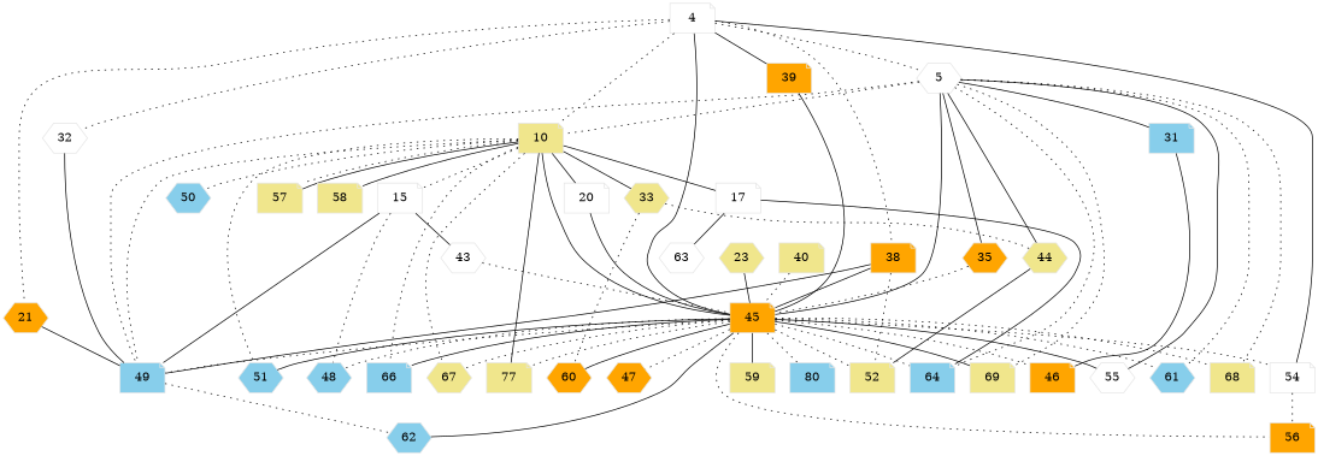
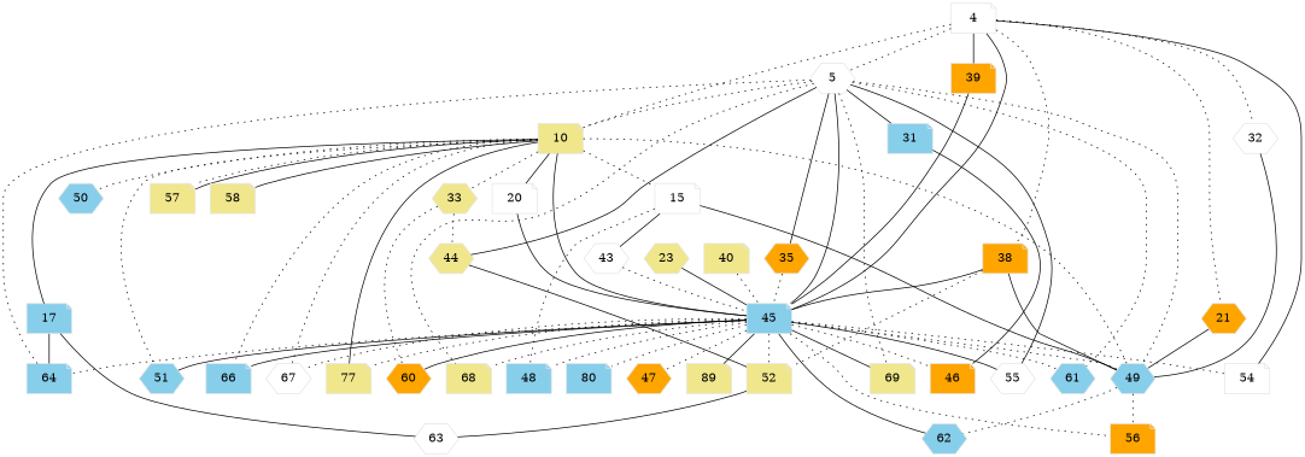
  graph {
    node [color=gray90 fillcolor=khaki shape=note style=filled]
    edge [style=dotted]
    4 [fillcolor=white super="+2"]
    5 [fillcolor=white shape=hexagon super="+1"]
    10 [super="+7+6"]
    21 [fillcolor=orange shape=hexagon]
    32 [fillcolor=white shape=hexagon]
    38 [fillcolor=orange super="+25"]
    39 [fillcolor=orange]
-   45 [fillcolor=orange super="+27+28+9"]
+   45 [fillcolor=skyblue super="+27+28+9"]
    54 [fillcolor=white]
    31 [fillcolor=skyblue]
    35 [fillcolor=orange shape=hexagon super="+26"]
    44 [shape=hexagon super="+18"]
-   49 [fillcolor=skyblue super="+30+29+16"]
+   49 [fillcolor=skyblue shape=hexagon super="+30+29+16"]
    55 [fillcolor=white shape=hexagon]
    61 [fillcolor=skyblue shape=hexagon super="+53+19"]
    64 [fillcolor=skyblue super="+36"]
    68
    69 [super="+41"]
    15 [fillcolor=white]
-   17 [fillcolor=white]
+   17 [fillcolor=skyblue]
    20 [fillcolor=white]
    33 [shape=hexagon super="+12"]
    50 [fillcolor=skyblue shape=hexagon]
    51 [fillcolor=skyblue shape=hexagon]
    57
    58
    66 [fillcolor=skyblue]
-   67 [shape=hexagon]
+   67 [fillcolor=white shape=hexagon]
    n29 [label=77 super="+65+22"]
    52 [super="+34+37"]
-   48 [fillcolor=skyblue shape=hexagon]
+   48 [fillcolor=skyblue]
    46 [fillcolor=orange]
    60 [fillcolor=orange shape=hexagon]
    47 [fillcolor=orange shape=hexagon]
    56 [fillcolor=orange super="+42"]
-   59
+   59 [label=89]
    62 [fillcolor=skyblue shape=hexagon]
    n38 [fillcolor=skyblue label=80]
    43 [fillcolor=white shape=hexagon]
    63 [fillcolor=white shape=hexagon]
    23 [shape=hexagon]
    40
    4 -- 5 [weight=4]
    4 -- 10 [weight=6]
    4 -- 21
    4 -- 32
    4 -- 38
    4 -- 39 [style=solid]
    4 -- 45 [style=solid weight=6]
    4 -- 54 [style=solid]
    5 -- 10 [weight=6]
    5 -- 45 [style=solid weight=7]
    5 -- 31 [style=solid weight=2]
    5 -- 35 [style=solid]
    5 -- 44 [style=solid]
    5 -- 49 [weight=2]
    5 -- 55 [style=solid]
    5 -- 61
    5 -- 64
    5 -- 68
    5 -- 69
    10 -- 45 [style=solid weight=10]
    10 -- 49 [weight=2]
    10 -- 15 [weight=2]
    10 -- 17 [style=solid weight=2]
    10 -- 20 [style=solid]
-   10 -- 33 [style=solid weight=3]
+   10 -- 33 [weight=3]
    10 -- 50 [weight=2]
    10 -- 51
    10 -- 57
    10 -- 57 [style=solid]
    10 -- 58 [style=solid weight=2]
    10 -- 66
    10 -- 67
    10 -- n29 [style=solid weight=3]
    21 -- 49 [style=solid]
    32 -- 49 [style=solid]
    38 -- 45 [style=solid]
    38 -- 49 [style=solid]
    38 -- 52
    39 -- 45 [style=solid]
    45 -- 54
    45 -- 49
    45 -- 55 [style=solid]
    45 -- 61 [weight=3]
    45 -- 64
    45 -- 68
    45 -- 69 [style=solid]
    45 -- 51 [style=solid]
    45 -- 66 [style=solid]
    45 -- 67
    45 -- n29
    45 -- 52 [weight=6]
    45 -- 48
    45 -- 46
    45 -- 60 [style=solid]
    45 -- 47 [weight=2]
    45 -- 56
    45 -- 59 [style=solid weight=2]
    45 -- 62 [style=solid]
    45 -- n38 [weight=2]
    31 -- 46 [style=solid]
    35 -- 45 [weight=3]
    44 -- 52 [style=solid]
-   54 -- 56 [weight=2]
+   49 -- 56 [weight=2]
    49 -- 62
    15 -- 49 [style=solid]
    15 -- 48
    15 -- 43 [style=solid]
    17 -- 64 [style=solid]
    17 -- 63 [style=solid]
    20 -- 45 [style=solid]
    33 -- 44
    33 -- 60
+   52 -- 63 [style=solid]
    43 -- 45
    23 -- 45 [style=solid]
    40 -- 45 [weight=2]
  }
